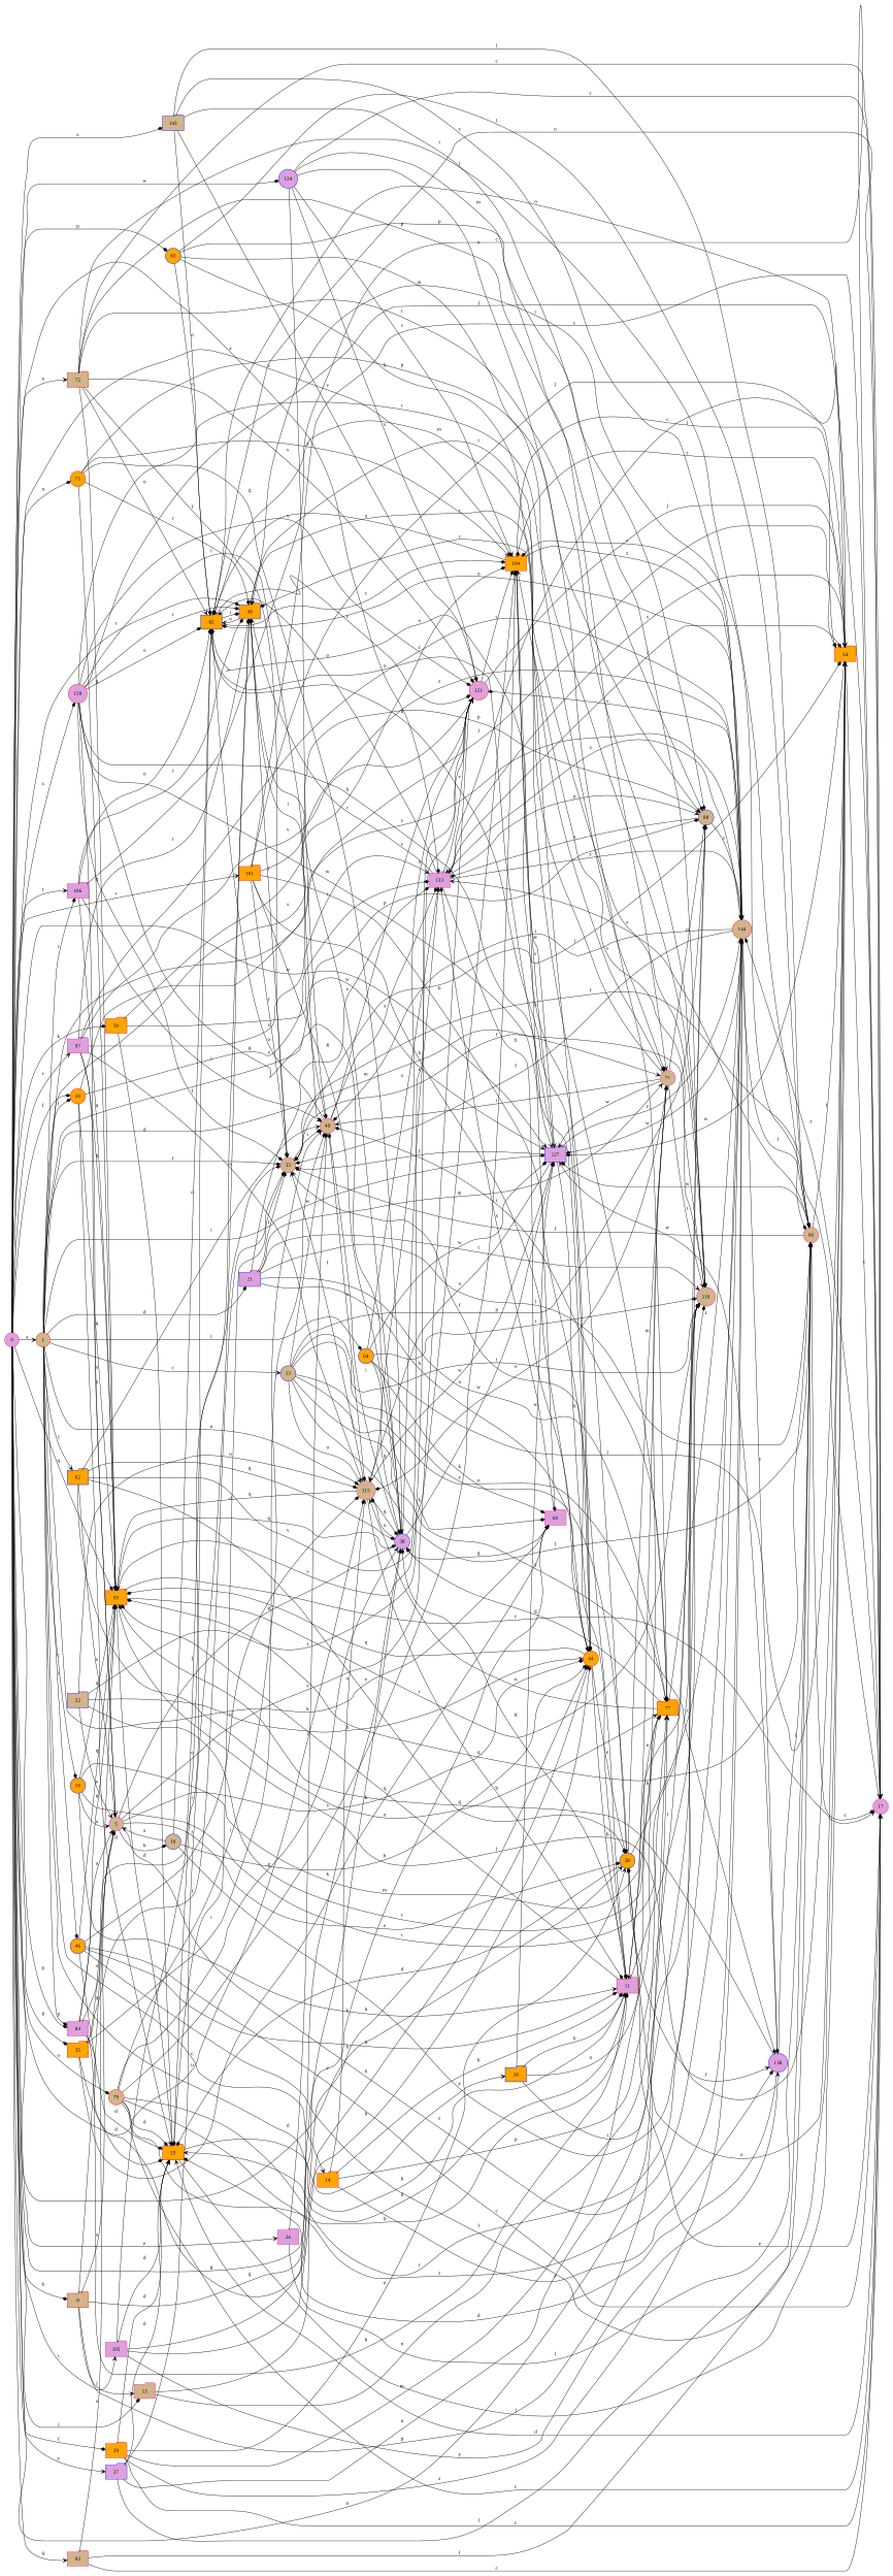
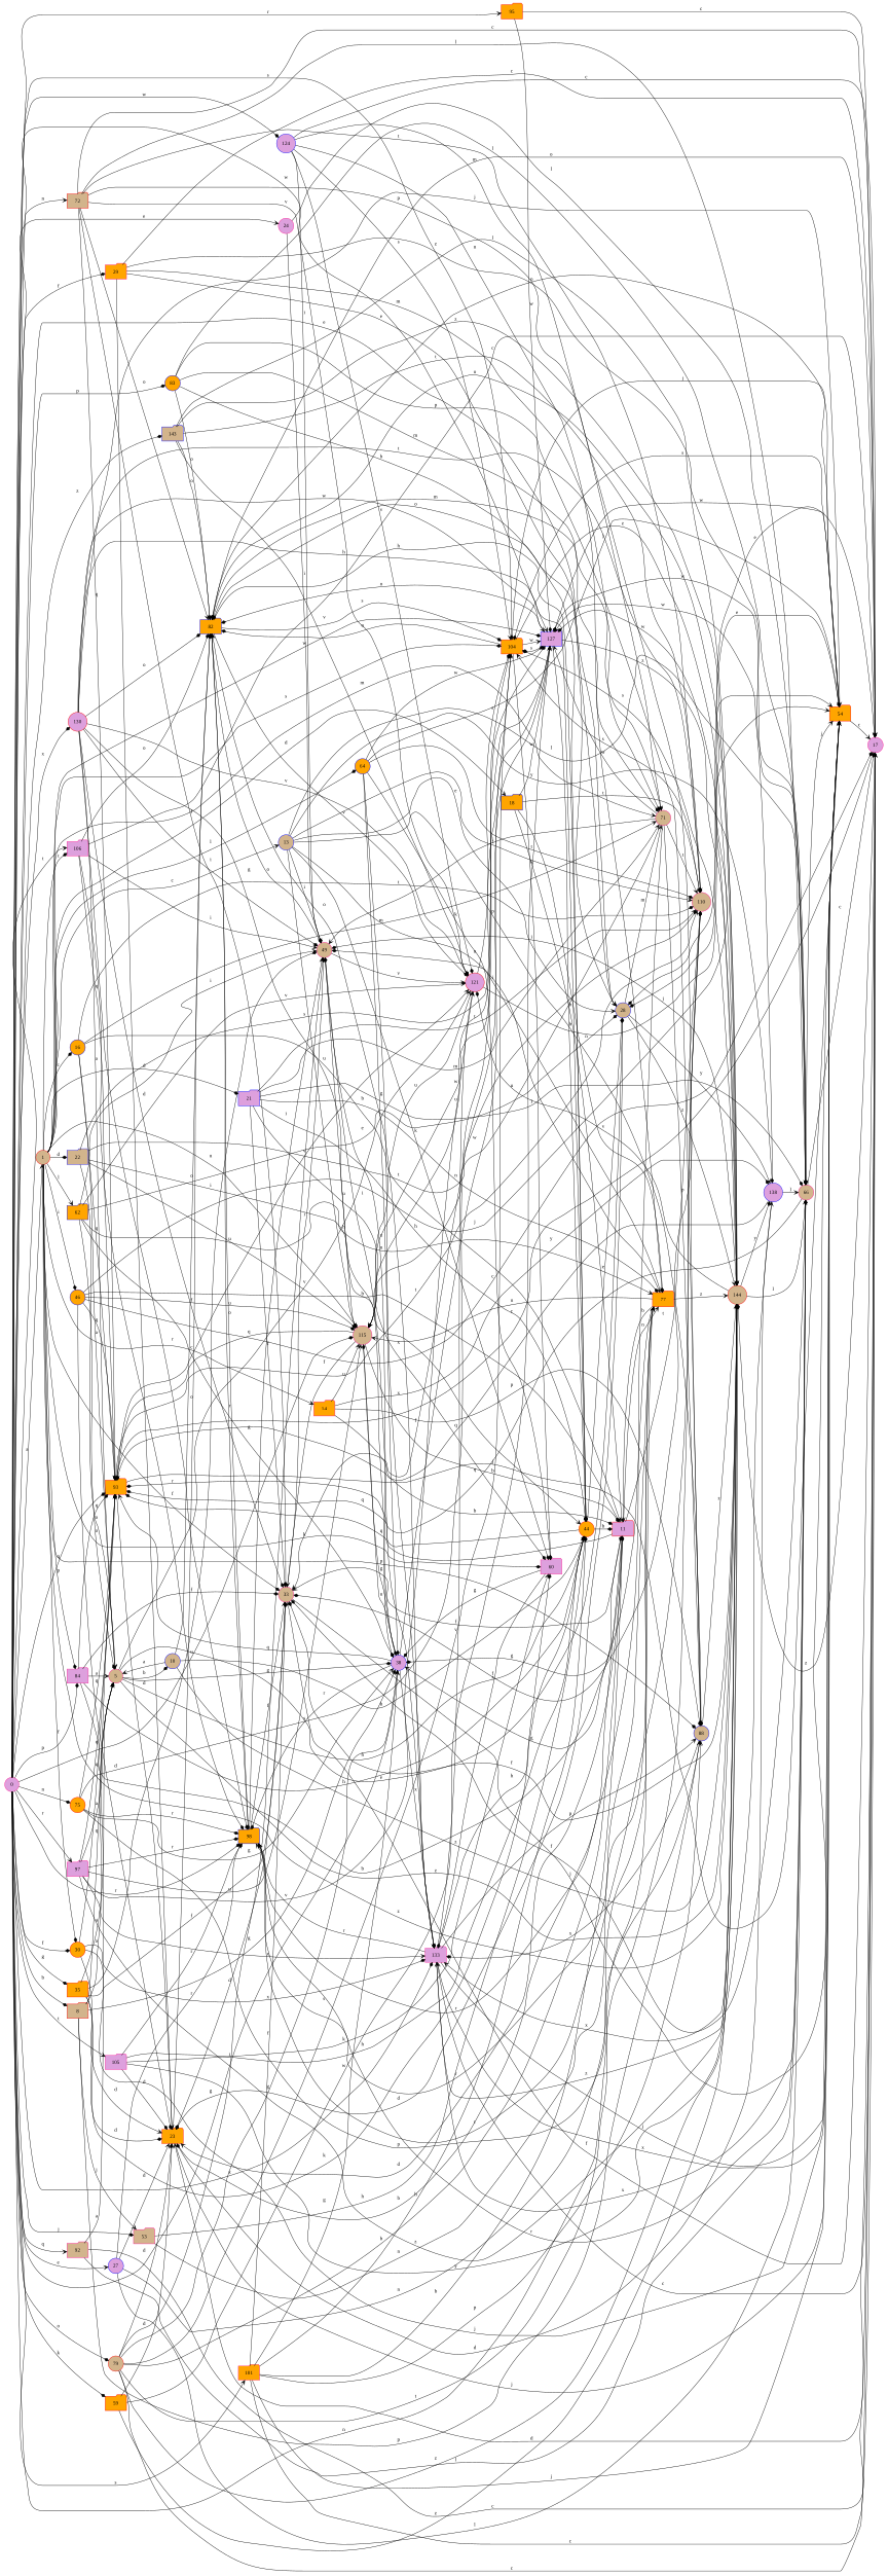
  strict digraph {
    fontname="Liberation Serif"
    rankdir=LR
    node [color=deeppink fillcolor=orange fontname="Liberation Serif" shape=folder style=filled]
    edge [arrowhead=diamond fontname="Liberation Serif"]
    0 [fillcolor=plum shape=circle]
    1 [color=red fillcolor=tan shape=circle]
    8 [color=red fillcolor=tan]
-   24 [fillcolor=plum]
-   27 [color=blue fillcolor=plum]
-   28 [color=blue shape=circle]
+   24 [fillcolor=plum shape=circle]
+   27 [color=blue fillcolor=plum shape=circle]
+   28 [color=blue fillcolor=tan shape=circle]
    29
    30 [color=red shape=circle]
    35 [color=red]
    38 [color=blue fillcolor=plum shape=circle]
    53 [fillcolor=tan]
    59 [color=red]
    72 [color=red fillcolor=tan]
    75 [color=red shape=circle]
    77 [color=red]
    79 [color=red fillcolor=tan shape=circle]
    83 [color=blue shape=circle]
    84 [fillcolor=plum]
    92 [fillcolor=tan]
    93 [color=red]
+   95 [color=red]
    97 [fillcolor=plum]
    98 [color=blue]
    101
    104 [color=red]
    105 [fillcolor=plum]
    106 [fillcolor=plum]
    115 [fillcolor=tan shape=circle]
    124 [color=blue fillcolor=plum shape=circle]
    127 [color=blue fillcolor=plum]
    130 [color=red fillcolor=plum shape=circle]
    133 [fillcolor=plum]
    143 [color=blue fillcolor=tan]
    13 [color=blue fillcolor=tan shape=circle]
    14
    16 [color=blue shape=circle]
    18 [color=blue]
    21 [color=blue fillcolor=plum]
    22 [color=blue fillcolor=tan]
    33 [fillcolor=tan shape=circle]
    46 [color=blue shape=circle]
    60 [fillcolor=plum]
    62 [color=blue]
    64 [color=blue shape=circle]
    71 [fillcolor=tan shape=circle]
    88 [color=blue fillcolor=tan shape=circle]
    144 [color=red fillcolor=tan shape=circle]
    5 [fillcolor=tan shape=circle]
    49 [fillcolor=tan shape=circle]
    66 [fillcolor=tan shape=circle]
    23 [color=red]
    82 [color=blue]
    138 [color=blue fillcolor=plum shape=circle]
    17 [fillcolor=plum shape=circle]
    54 [color=red]
    44 [color=red shape=circle]
    121 [color=red fillcolor=plum shape=circle]
    110 [fillcolor=tan shape=circle]
    11 [color=red fillcolor=plum]
    10 [color=blue fillcolor=tan shape=circle]
    0 -> 1 [arrowhead=vee label=a]
    0 -> 8 [label=b]
    0 -> 24 [arrowhead=vee label=e]
    0 -> 27 [arrowhead=vee label=e]
    0 -> 28 [arrowhead=vee label=e]
    0 -> 29 [label=f]
    0 -> 30 [label=f]
    0 -> 35 [label=g]
    0 -> 38 [arrowhead=vee label=g]
    0 -> 53 [label=j]
    0 -> 59 [label=k]
    0 -> 72 [arrowhead=vee label=n]
    0 -> 75 [label=n]
    0 -> 77 [arrowhead=vee label=n]
    0 -> 79 [label=o]
    0 -> 83 [label=p]
    0 -> 84 [label=p]
    0 -> 92 [arrowhead=vee label=q]
    0 -> 93 [label=q]
+   0 -> 95 [arrowhead=vee label=r]
    0 -> 97 [arrowhead=vee label=r]
    0 -> 98 [label=r]
    0 -> 101 [arrowhead=vee label=s]
    0 -> 104 [label=s]
    0 -> 105 [arrowhead=vee label=t]
    0 -> 106 [arrowhead=vee label=t]
    0 -> 115 [label=u]
    0 -> 124 [label=w]
    0 -> 127 [arrowhead=vee label=w]
    0 -> 130 [label=x]
    0 -> 133 [label=x]
    0 -> 143 [label=z]
    1 -> 30 [label=f]
    1 -> 84 [label=p]
    1 -> 104 [label=s]
    1 -> 106 [label=t]
    1 -> 115 [label=u]
    1 -> 127 [label=w]
    1 -> 13 [arrowhead=vee label=c]
    1 -> 14 [arrowhead=vee label=c]
    1 -> 16 [label=c]
    1 -> 18 [arrowhead=vee label=d]
    1 -> 21 [label=d]
+   1 -> 22 [label=d]
    1 -> 33 [label=f]
    1 -> 46 [label=i]
    1 -> 60 [label=k]
    1 -> 62 [arrowhead=vee label=l]
    1 -> 64 [label=l]
    1 -> 71 [arrowhead=vee label=m]
    1 -> 88 [label=p]
    1 -> 144 [arrowhead=vee label=z]
    8 -> 38 [label=g]
    8 -> 53 [arrowhead=vee label=j]
    8 -> 93 [label=q]
    8 -> 88 [arrowhead=vee label=p]
    8 -> 5 [label=a]
    24 -> 49 [arrowhead=vee label=i]
    24 -> 66 [arrowhead=vee label=l]
    27 -> 77 [arrowhead=vee label=n]
    27 -> 98 [arrowhead=vee label=r]
    27 -> 66 [label=l]
    27 -> 23 [arrowhead=vee label=d]
    28 -> 71 [arrowhead=vee label=m]
    28 -> 144 [arrowhead=vee label=z]
    28 -> 23 [label=d]
    28 -> 82 [label=o]
    28 -> 138 [arrowhead=vee label=y]
    29 -> 28 [arrowhead=vee label=e]
    29 -> 71 [label=m]
    29 -> 144 [label=z]
    29 -> 23 [arrowhead=vee label=d]
    29 -> 17 [arrowhead=vee label=c]
    30 -> 93 [arrowhead=vee label=q]
    30 -> 133 [label=x]
    30 -> 23 [arrowhead=vee label=d]
    30 -> 54 [arrowhead=vee label=j]
    35 -> 33 [label=f]
    35 -> 60 [label=k]
    35 -> 5 [label=a]
    35 -> 49 [label=i]
    35 -> 23 [label=d]
    38 -> 93 [arrowhead=vee label=q]
    38 -> 98 [label=r]
    38 -> 115 [label=u]
    38 -> 127 [arrowhead=vee label=w]
    38 -> 133 [label=x]
    38 -> 49 [label=i]
    53 -> 77 [arrowhead=vee label=n]
    53 -> 44 [label=h]
    59 -> 127 [arrowhead=vee label=w]
    59 -> 144 [label=z]
    59 -> 23 [arrowhead=vee label=d]
    72 -> 93 [arrowhead=vee label=q]
    72 -> 33 [label=f]
    72 -> 88 [label=p]
    72 -> 66 [label=l]
    72 -> 82 [arrowhead=vee label=o]
    72 -> 17 [label=c]
    72 -> 121 [label=v]
    72 -> 110 [label=t]
    75 -> 38 [arrowhead=vee label=g]
    75 -> 93 [label=q]
    75 -> 98 [label=r]
    75 -> 104 [arrowhead=vee label=s]
    75 -> 88 [arrowhead=vee label=p]
    77 -> 38 [arrowhead=vee label=g]
    77 -> 98 [label=r]
    77 -> 115 [arrowhead=vee label=u]
    77 -> 144 [arrowhead=vee label=z]
    77 -> 49 [label=i]
    77 -> 11 [arrowhead=vee label=b]
    79 -> 38 [arrowhead=vee label=g]
    79 -> 104 [label=s]
    79 -> 144 [arrowhead=vee label=z]
    79 -> 49 [arrowhead=vee label=i]
    79 -> 23 [label=d]
    79 -> 17 [label=c]
    79 -> 110 [label=t]
    79 -> 11 [label=b]
    83 -> 71 [label=m]
    83 -> 88 [label=p]
    83 -> 66 [label=l]
    83 -> 82 [label=o]
    83 -> 44 [label=h]
    84 -> 93 [label=q]
    84 -> 33 [label=f]
    84 -> 5 [arrowhead=vee label=a]
    84 -> 44 [label=h]
    84 -> 11 [label=b]
    92 -> 5 [arrowhead=vee label=a]
    92 -> 66 [label=l]
    92 -> 17 [arrowhead=vee label=c]
    93 -> 23 [arrowhead=vee label=d]
    93 -> 17 [arrowhead=vee label=c]
    93 -> 54 [arrowhead=vee label=j]
    93 -> 121 [arrowhead=vee label=v]
    93 -> 110 [arrowhead=vee label=t]
+   95 -> 127 [label=w]
+   95 -> 17 [label=c]
    97 -> 93 [label=q]
    97 -> 98 [label=r]
    97 -> 115 [arrowhead=vee label=u]
    97 -> 133 [arrowhead=vee label=x]
    97 -> 144 [label=z]
    97 -> 5 [arrowhead=vee label=a]
    97 -> 121 [arrowhead=vee label=v]
    98 -> 33 [arrowhead=vee label=f]
    98 -> 49 [arrowhead=vee label=i]
    98 -> 82 [arrowhead=vee label=o]
    98 -> 110 [label=t]
    101 -> 38 [arrowhead=vee label=g]
    101 -> 33 [label=f]
    101 -> 88 [arrowhead=vee label=p]
    101 -> 17 [arrowhead=vee label=c]
    101 -> 54 [label=j]
    101 -> 44 [label=h]
    101 -> 11 [label=b]
    104 -> 127 [arrowhead=vee label=w]
    104 -> 60 [label=k]
    104 -> 144 [arrowhead=vee label=z]
    104 -> 82 [label=o]
    104 -> 54 [arrowhead=vee label=j]
    105 -> 98 [label=r]
    105 -> 60 [arrowhead=vee label=k]
    105 -> 23 [label=d]
    105 -> 138 [arrowhead=vee label=y]
    105 -> 44 [arrowhead=vee label=h]
    106 -> 93 [arrowhead=vee label=q]
    106 -> 98 [label=r]
    106 -> 49 [arrowhead=vee label=i]
    106 -> 82 [label=o]
    106 -> 17 [arrowhead=vee label=c]
    115 -> 38 [label=g]
    115 -> 93 [arrowhead=vee label=q]
    115 -> 127 [label=w]
    115 -> 33 [arrowhead=vee label=f]
    115 -> 11 [label=b]
    124 -> 77 [label=n]
    124 -> 104 [arrowhead=vee label=s]
    124 -> 71 [arrowhead=vee label=m]
    124 -> 49 [label=i]
    124 -> 17 [arrowhead=vee label=c]
    124 -> 121 [label=v]
    127 -> 104 [label=s]
    127 -> 115 [arrowhead=vee label=u]
    127 -> 33 [arrowhead=vee label=f]
    127 -> 144 [arrowhead=vee label=z]
    127 -> 82 [label=o]
    127 -> 44 [label=h]
    130 -> 38 [label=g]
    130 -> 98 [label=r]
    130 -> 127 [arrowhead=vee label=w]
    130 -> 33 [label=f]
    130 -> 5 [arrowhead=vee label=a]
    130 -> 49 [label=i]
    130 -> 82 [label=o]
    130 -> 54 [arrowhead=vee label=j]
    130 -> 44 [arrowhead=vee label=h]
    130 -> 121 [label=v]
    130 -> 110 [arrowhead=vee label=t]
    133 -> 98 [arrowhead=vee label=r]
    133 -> 88 [arrowhead=vee label=p]
    133 -> 144 [label=z]
    133 -> 82 [arrowhead=vee label=o]
    133 -> 17 [arrowhead=vee label=c]
    133 -> 54 [label=j]
    133 -> 44 [arrowhead=vee label=h]
    133 -> 121 [arrowhead=vee label=v]
    143 -> 144 [arrowhead=vee label=z]
    143 -> 66 [arrowhead=vee label=l]
    143 -> 82 [arrowhead=vee label=o]
    143 -> 121 [arrowhead=vee label=v]
    143 -> 110 [label=t]
    13 -> 28 [arrowhead=vee label=e]
    13 -> 77 [arrowhead=vee label=n]
    13 -> 115 [arrowhead=vee label=u]
    13 -> 60 [label=k]
    13 -> 88 [label=p]
    13 -> 49 [label=i]
    13 -> 66 [label=l]
    13 -> 138 [label=y]
    13 -> 110 [arrowhead=vee label=t]
    14 -> 115 [arrowhead=vee label=u]
    14 -> 88 [label=p]
    14 -> 138 [label=y]
    14 -> 11 [label=b]
    16 -> 93 [label=q]
    16 -> 71 [arrowhead=vee label=m]
    16 -> 5 [arrowhead=vee label=a]
    16 -> 110 [label=t]
    16 -> 11 [arrowhead=vee label=b]
    18 -> 77 [label=n]
    18 -> 127 [label=w]
    18 -> 110 [label=t]
    18 -> 11 [arrowhead=vee label=b]
    21 -> 77 [label=n]
-   21 -> 133 [label=x]
+   21 -> 60 [label=x]
    21 -> 33 [label=f]
    21 -> 71 [arrowhead=vee label=m]
    21 -> 66 [label=l]
    21 -> 44 [label=h]
    21 -> 110 [arrowhead=vee label=t]
    22 -> 104 [label=s]
    22 -> 115 [label=u]
    22 -> 5 [arrowhead=vee label=a]
    22 -> 44 [arrowhead=vee label=h]
    22 -> 110 [label=t]
    33 -> 49 [label=i]
    33 -> 23 [label=d]
    33 -> 54 [label=j]
    46 -> 93 [arrowhead=vee label=q]
    46 -> 115 [label=u]
    46 -> 23 [label=d]
    46 -> 17 [label=c]
    46 -> 54 [arrowhead=vee label=j]
    46 -> 11 [label=b]
    60 -> 38 [label=g]
    60 -> 133 [label=x]
    62 -> 28 [label=e]
    62 -> 38 [label=g]
    62 -> 77 [arrowhead=vee label=n]
    62 -> 5 [label=a]
    62 -> 49 [arrowhead=vee label=i]
    62 -> 121 [arrowhead=vee label=v]
    64 -> 38 [label=g]
    64 -> 127 [label=w]
    64 -> 133 [arrowhead=vee label=x]
    64 -> 60 [label=k]
    64 -> 54 [label=j]
    64 -> 110 [label=t]
    71 -> 98 [arrowhead=vee label=r]
    71 -> 115 [label=u]
    71 -> 127 [arrowhead=vee label=w]
    71 -> 88 [label=p]
    71 -> 49 [arrowhead=vee label=i]
    71 -> 110 [arrowhead=vee label=t]
    88 -> 133 [label=x]
    88 -> 144 [arrowhead=vee label=z]
    144 -> 104 [label=s]
    144 -> 127 [label=w]
    144 -> 133 [arrowhead=vee label=x]
    144 -> 33 [label=f]
    144 -> 49 [label=i]
    144 -> 66 [arrowhead=vee label=l]
    144 -> 82 [label=o]
    144 -> 138 [label=y]
    144 -> 121 [label=v]
    5 -> 28 [label=e]
    5 -> 38 [label=g]
    5 -> 144 [label=z]
    5 -> 44 [label=h]
    5 -> 121 [arrowhead=vee label=v]
    5 -> 10 [label=b]
    49 -> 115 [label=u]
    49 -> 133 [label=x]
    49 -> 82 [label=o]
    49 -> 121 [arrowhead=vee label=v]
    66 -> 93 [label=q]
    66 -> 98 [arrowhead=vee label=r]
    66 -> 127 [label=w]
    66 -> 133 [arrowhead=vee label=x]
    66 -> 33 [label=f]
    66 -> 17 [label=c]
    66 -> 54 [arrowhead=vee label=j]
    23 -> 82 [label=o]
    23 -> 54 [arrowhead=vee label=j]
    23 -> 11 [arrowhead=vee label=b]
    82 -> 98 [label=r]
    82 -> 104 [label=s]
    82 -> 71 [label=m]
    82 -> 44 [label=h]
    82 -> 121 [label=v]
    138 -> 93 [label=q]
    138 -> 127 [arrowhead=vee label=w]
    138 -> 66 [arrowhead=vee label=l]
    138 -> 23 [label=d]
    17 -> 28 [label=e]
    17 -> 33 [arrowhead=vee label=f]
    17 -> 144 [label=z]
    17 -> 23 [arrowhead=vee label=d]
    17 -> 82 [label=o]
    54 -> 28 [label=e]
    54 -> 104 [label=s]
    54 -> 127 [label=w]
    54 -> 133 [arrowhead=vee label=x]
    54 -> 82 [label=o]
    54 -> 17 [arrowhead=vee label=c]
    44 -> 28 [label=e]
    44 -> 93 [label=q]
    44 -> 11 [label=b]
    121 -> 104 [label=s]
    121 -> 115 [arrowhead=vee label=u]
    121 -> 54 [arrowhead=vee label=j]
    110 -> 104 [arrowhead=vee label=s]
    110 -> 33 [label=f]
    11 -> 38 [label=g]
    11 -> 77 [arrowhead=vee label=n]
    11 -> 93 [label=q]
    11 -> 33 [arrowhead=vee label=f]
    11 -> 23 [arrowhead=vee label=d]
    11 -> 110 [label=t]
    10 -> 144 [label=z]
    10 -> 5 [arrowhead=vee label=a]
    10 -> 82 [label=o]
    10 -> 44 [label=h]
  }
